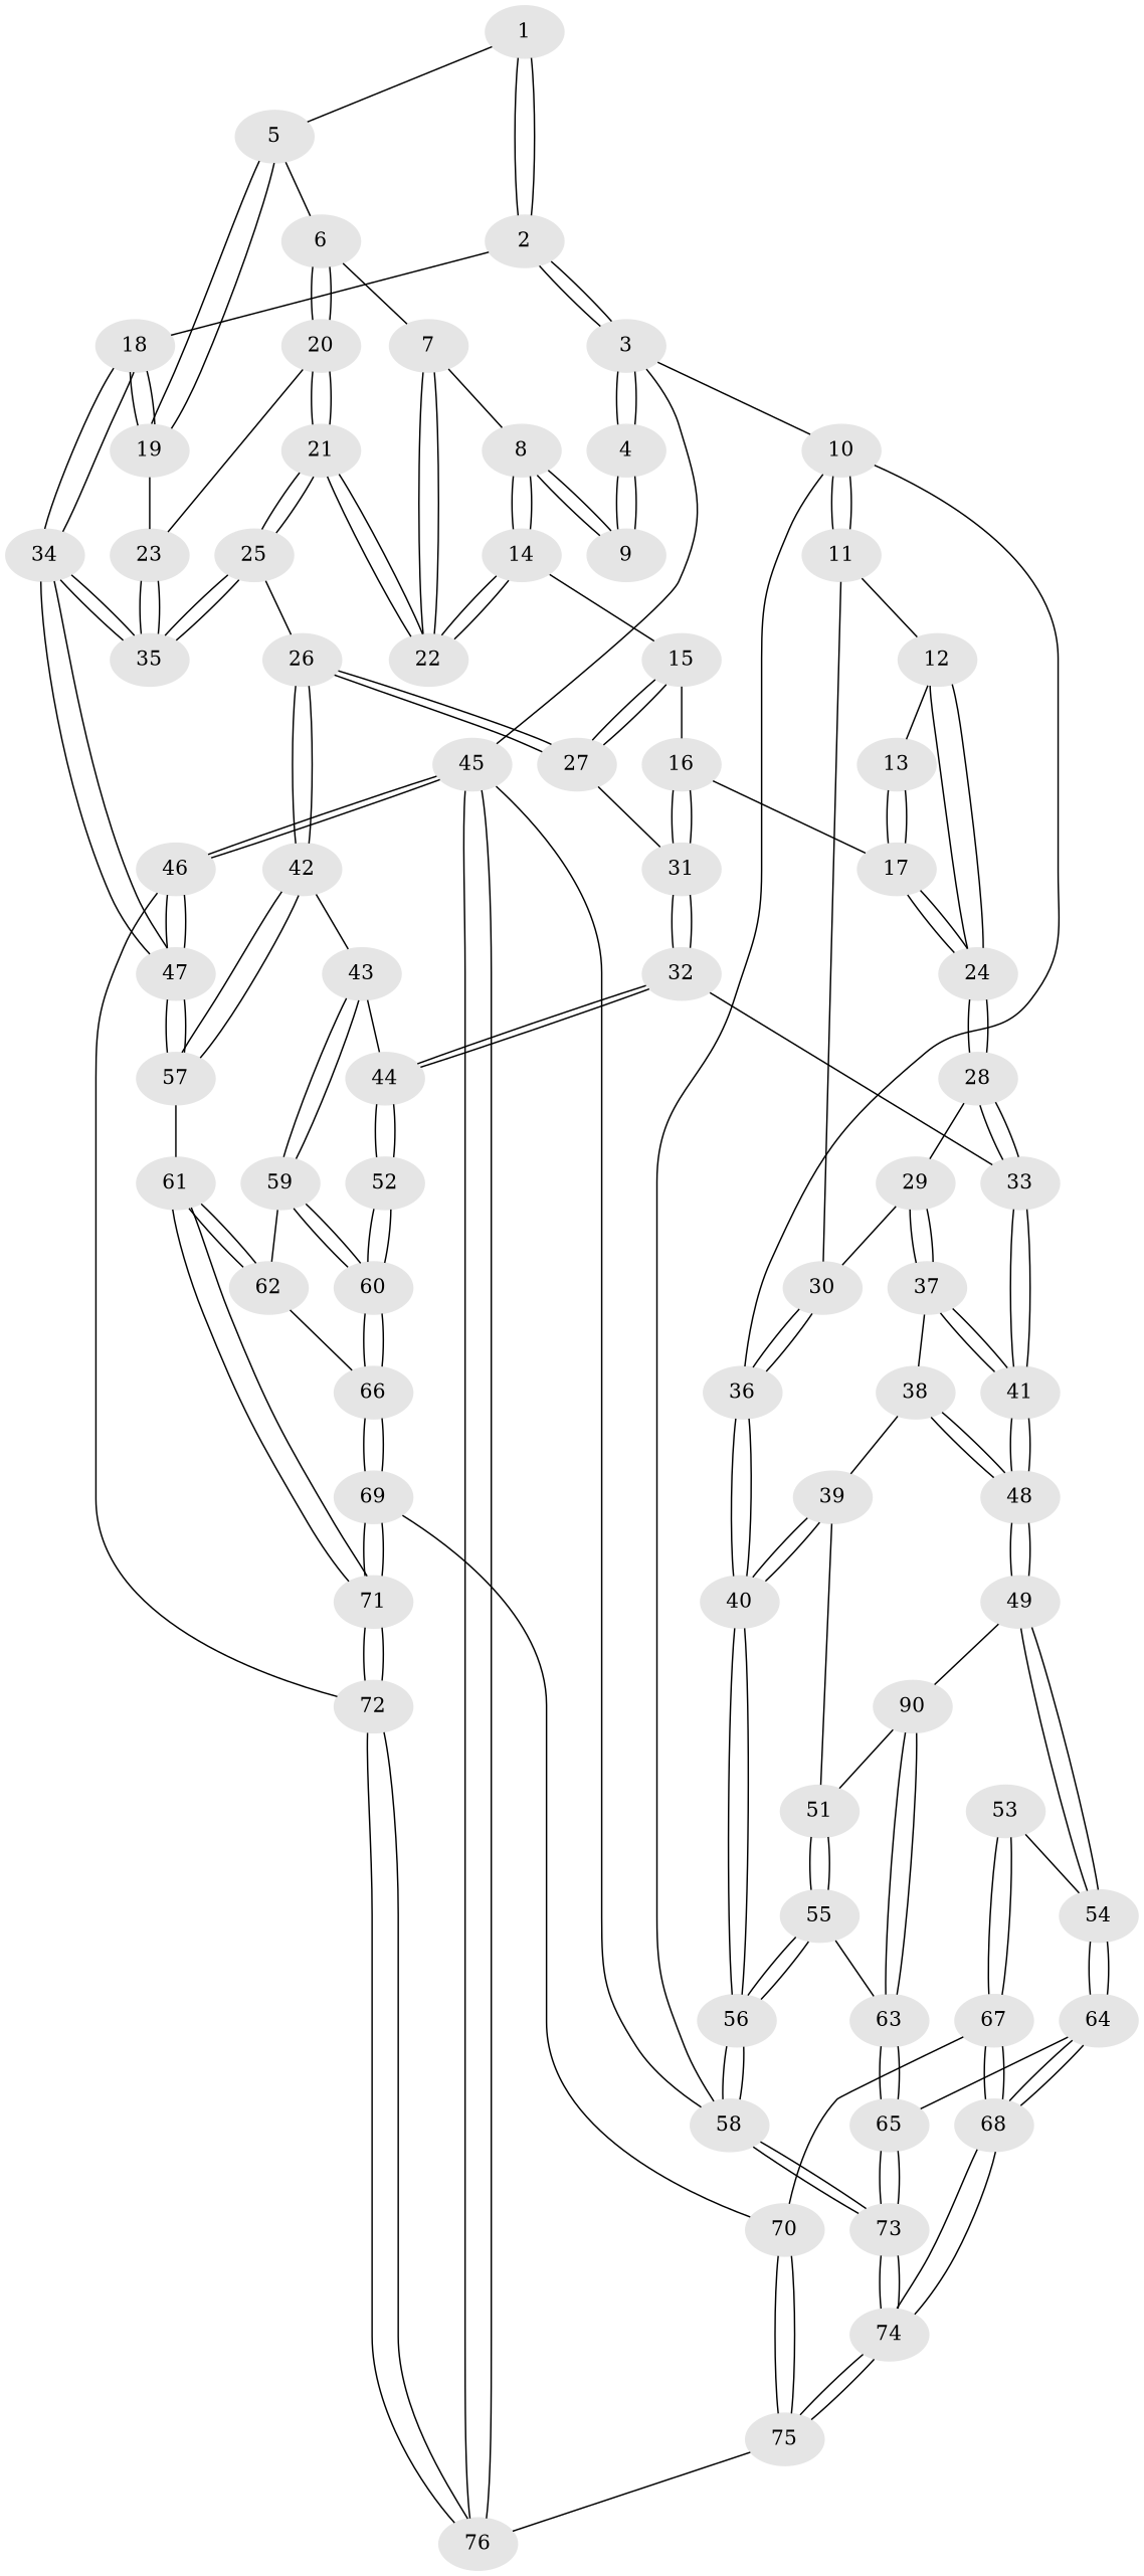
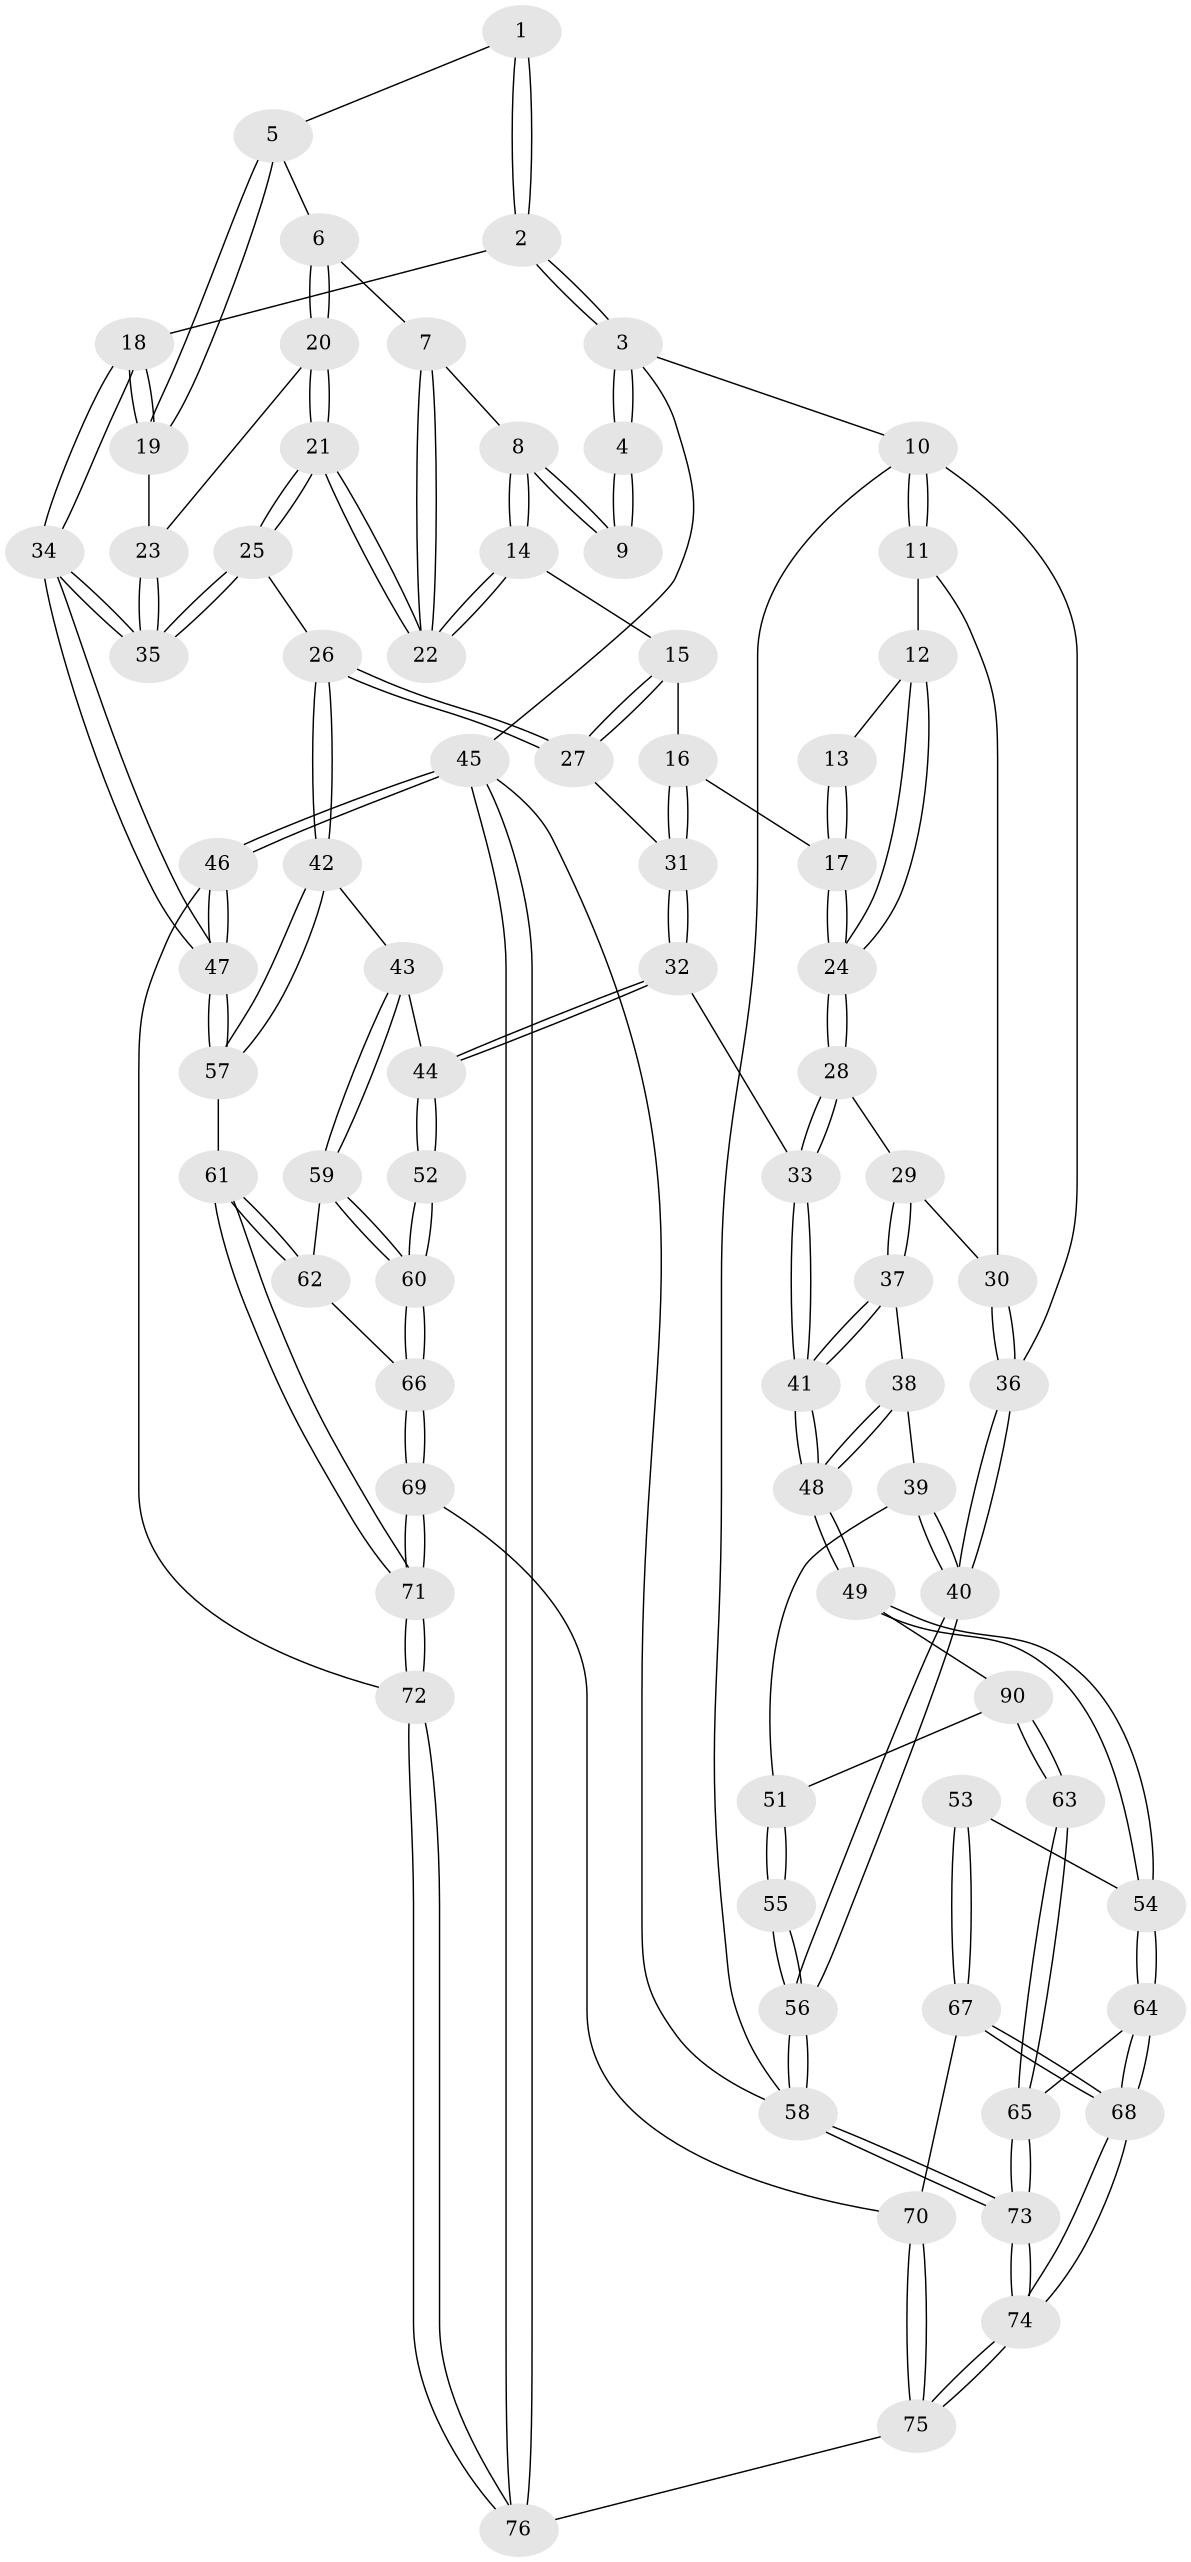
  graph {
    node [color=gray90 style=filled]
    1
    2
    5
    3
    18
    6
    19
    4
    10
    45
    34
    9
    11
    36
    58
    46
    76
    7
    20
    23
    8
    22
    21
    14
    15
    12
    30
    40
    73
    13
    24
    17
    28
    16
    27
    31
    32
    35
    47
    25
    26
    29
    33
    42
    43
    57
    37
    41
    38
    44
    52
    48
    56
    39
    51
    49
    55
    59
    61
    60
    62
    72
    n63 [label=90]
    54
    63
    64
    65
    53
    67
    66
    68
    70
    71
    74
    69
    75
    1 -- 2
    1 -- 2
    1 -- 5
    2 -- 3
    2 -- 3
    2 -- 18
    5 -- 6
    5 -- 19
    5 -- 19
    3 -- 4
    3 -- 4
    3 -- 10
    3 -- 45
    18 -- 19
    18 -- 19
    18 -- 34
    18 -- 34
    6 -- 7
    6 -- 20
    6 -- 20
    19 -- 23
    4 -- 9
    4 -- 9
    10 -- 11
    10 -- 11
    10 -- 36
    10 -- 58
    45 -- 58
    45 -- 46
    45 -- 46
    45 -- 76
    45 -- 76
    34 -- 35
    34 -- 35
    34 -- 47
    34 -- 47
    11 -- 12
    11 -- 30
    36 -- 40
    36 -- 40
    58 -- 73
    58 -- 73
    46 -- 47
    46 -- 47
    46 -- 72
    7 -- 8
    7 -- 22
    7 -- 22
    20 -- 23
    20 -- 21
    20 -- 21
    23 -- 35
    23 -- 35
    8 -- 9
    8 -- 9
    8 -- 14
    8 -- 14
    21 -- 22
    21 -- 22
    21 -- 25
    21 -- 25
    14 -- 22
    14 -- 22
    14 -- 15
    15 -- 16
    15 -- 27
    15 -- 27
    12 -- 13
    12 -- 24
    12 -- 24
    30 -- 36
    30 -- 36
    40 -- 56
    40 -- 56
    73 -- 74
    73 -- 74
    13 -- 17
    13 -- 17
    24 -- 28
    24 -- 28
    17 -- 24
    17 -- 24
    28 -- 29
    28 -- 33
    28 -- 33
    16 -- 17
    16 -- 31
    16 -- 31
    27 -- 31
    31 -- 32
    31 -- 32
    32 -- 33
    32 -- 44
    32 -- 44
    47 -- 57
    47 -- 57
    25 -- 35
    25 -- 35
    25 -- 26
    26 -- 27
    26 -- 27
    26 -- 42
    26 -- 42
    29 -- 30
    29 -- 37
    29 -- 37
    33 -- 41
    33 -- 41
    42 -- 43
    42 -- 57
    42 -- 57
    43 -- 44
    43 -- 59
    43 -- 59
    57 -- 61
    37 -- 41
    37 -- 41
    37 -- 38
    41 -- 48
    41 -- 48
    38 -- 48
    38 -- 48
    38 -- 39
    44 -- 52
    44 -- 52
    52 -- 60
    52 -- 60
    48 -- 49
    48 -- 49
    56 -- 58
    56 -- 58
    39 -- 40
    39 -- 40
    39 -- 51
    51 -- 55
    51 -- 55
    49 -- n63
    49 -- 54
    49 -- 54
    55 -- 56
    55 -- 56
-   55 -- 63
    59 -- 60
    59 -- 60
    59 -- 62
    61 -- 62
    61 -- 62
    61 -- 71
    61 -- 71
    60 -- 66
    60 -- 66
    62 -- 66
    72 -- 76
    72 -- 76
    n63 -- 51
    n63 -- 63
    n63 -- 63
    54 -- 64
    54 -- 64
    63 -- 65
    63 -- 65
    64 -- 65
    64 -- 68
    64 -- 68
    65 -- 73
    65 -- 73
    53 -- 54
    53 -- 67
    53 -- 67
    67 -- 68
    67 -- 68
    67 -- 70
    66 -- 69
    66 -- 69
    68 -- 74
    68 -- 74
    70 -- 75
    70 -- 75
    71 -- 72
    71 -- 72
    74 -- 75
    74 -- 75
    69 -- 70
    69 -- 71
    69 -- 71
    75 -- 76
  }
